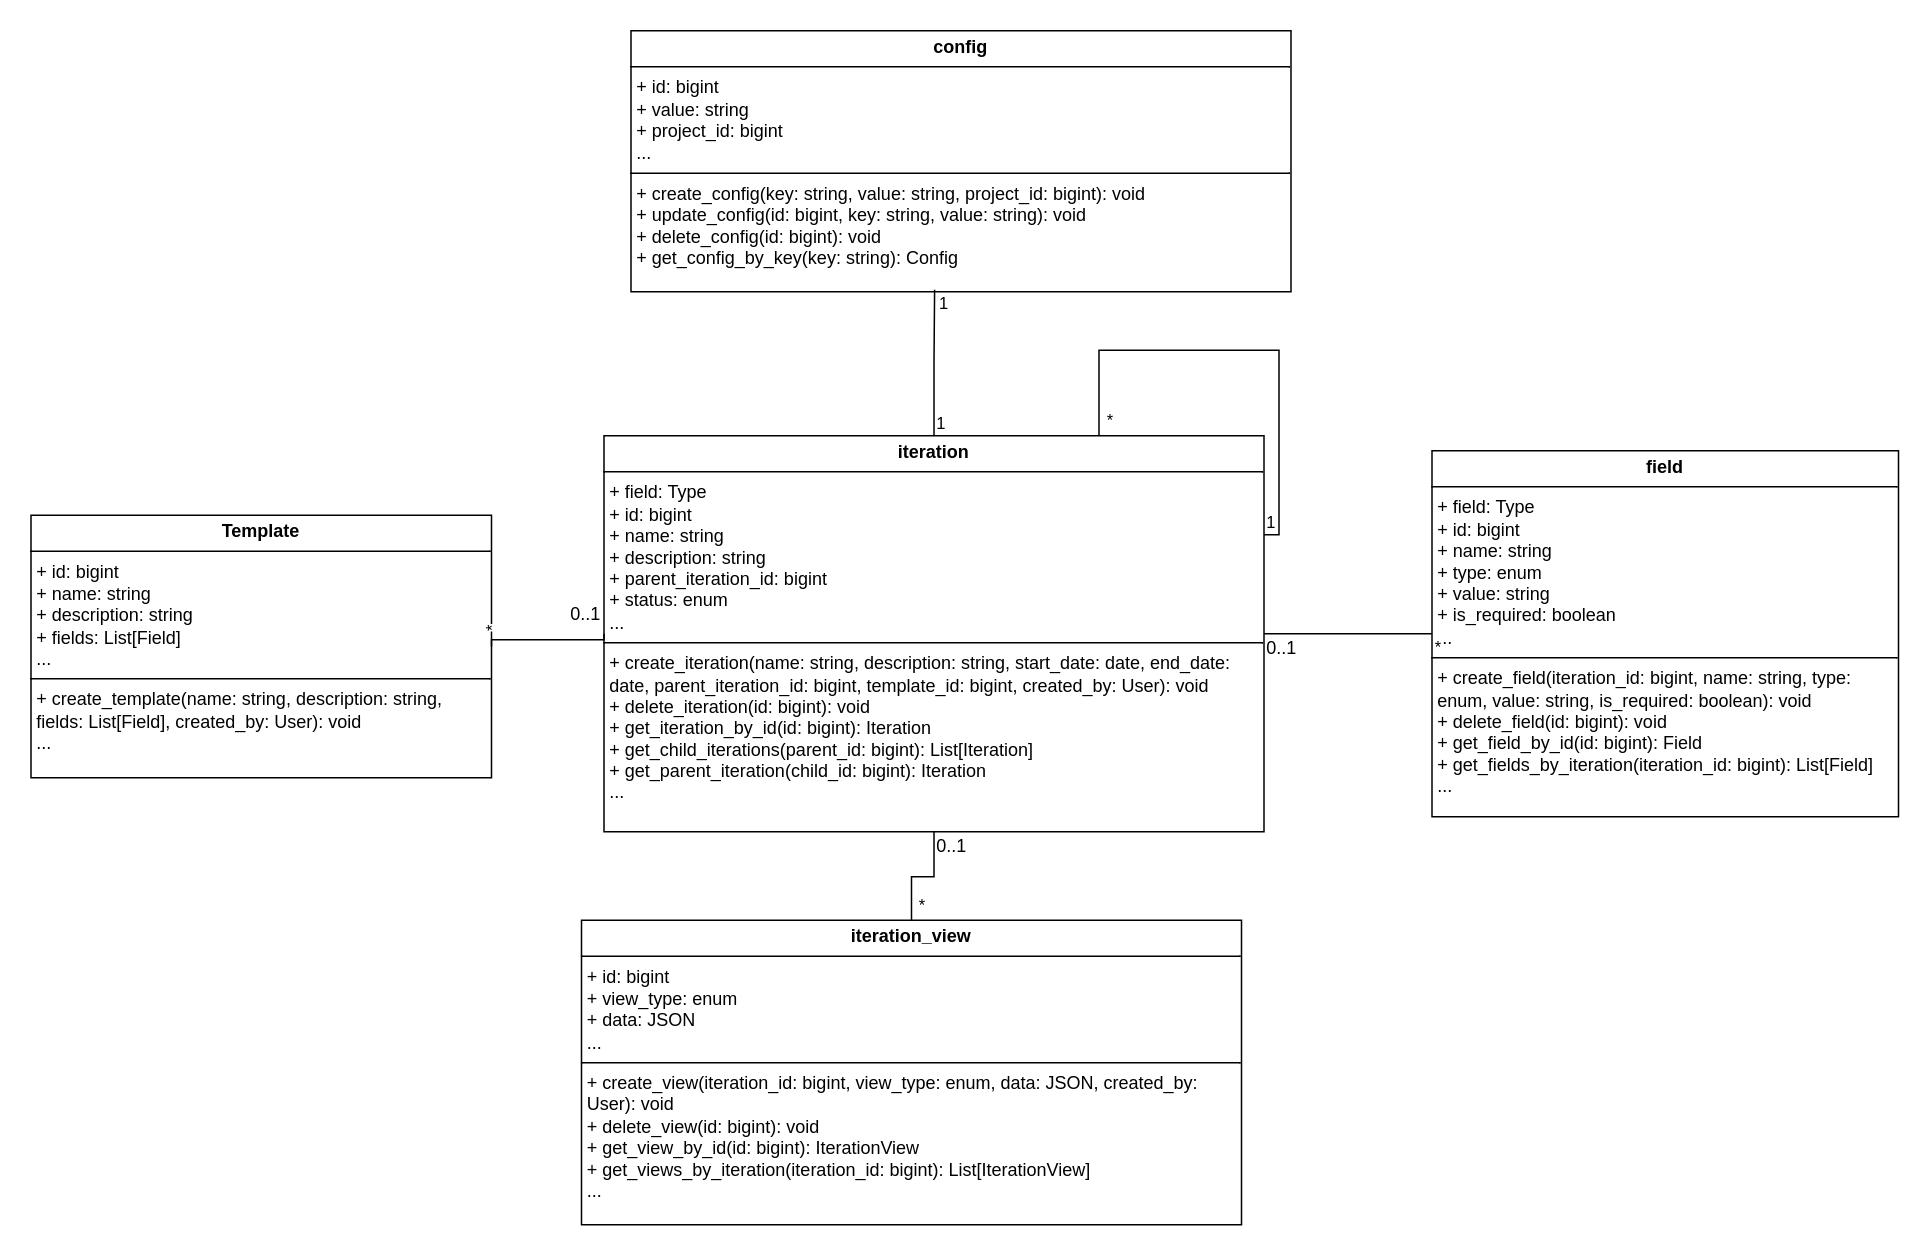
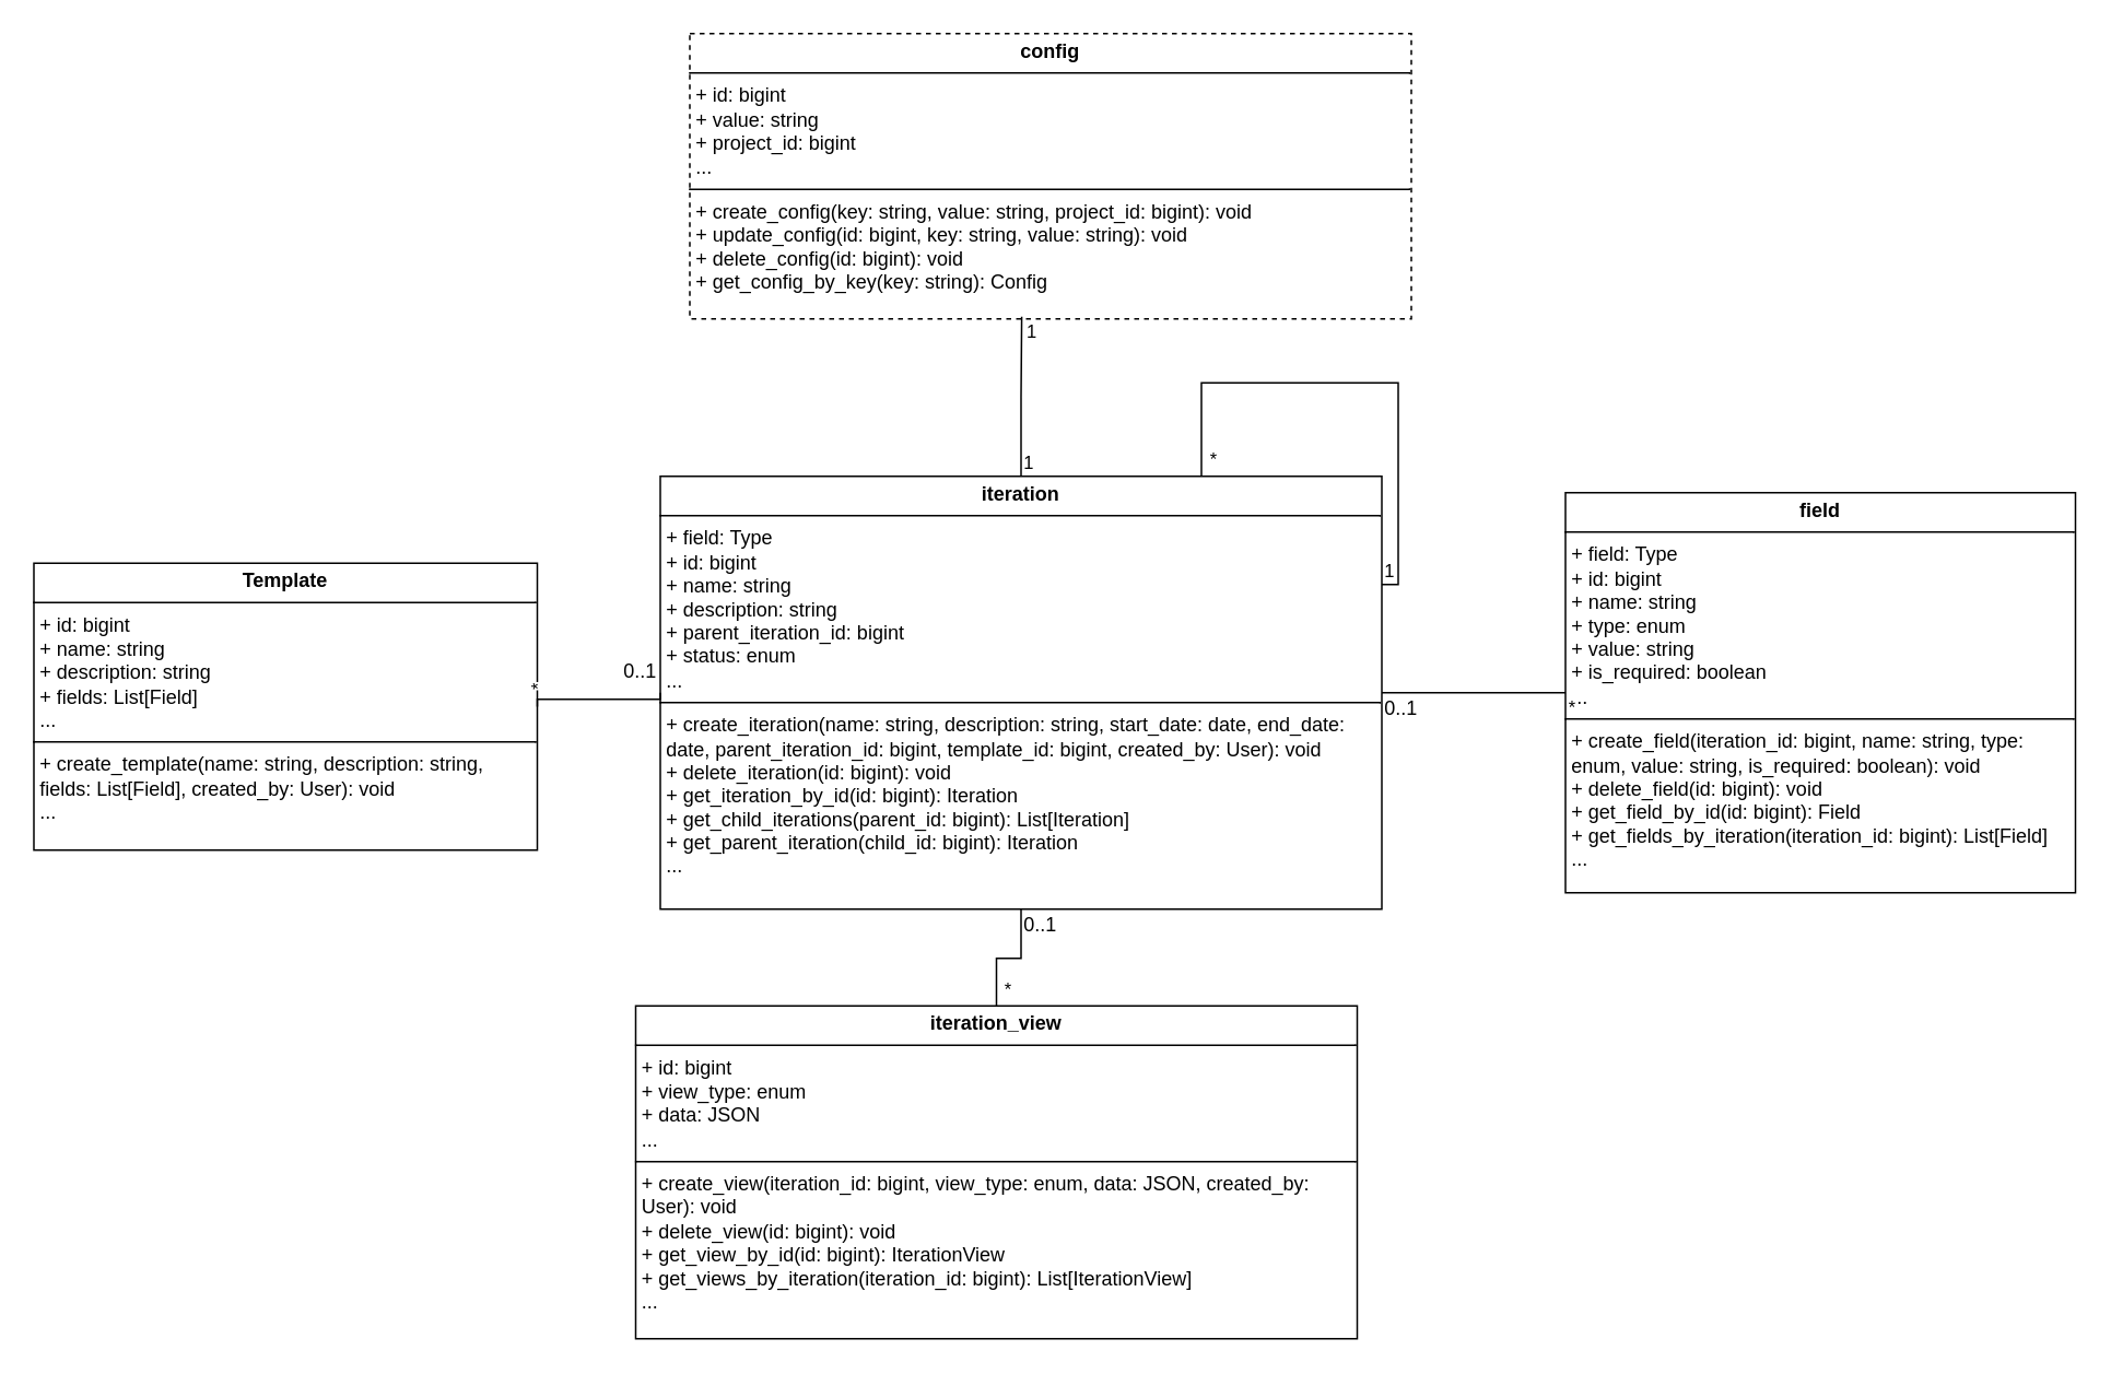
  <mxCell id="0" />
  <mxCell id="1" parent="0" />
  <mxCell id="2" value="&lt;p style=&quot;margin:0px;margin-top:4px;text-align:center;&quot;&gt;&lt;b&gt;iteration_view&lt;/b&gt;&lt;/p&gt;&lt;hr size=&quot;1&quot; style=&quot;border-style:solid;&quot;&gt;&lt;p style=&quot;margin:0px;margin-left:4px;&quot;&gt;&lt;span style=&quot;background-color: transparent; color: light-dark(rgb(0, 0, 0), rgb(255, 255, 255));&quot;&gt;+ id: bigint&lt;/span&gt;&lt;/p&gt;&lt;p style=&quot;margin:0px;margin-left:4px;&quot;&gt;+ view_type: enum&lt;/p&gt;&lt;p style=&quot;margin:0px;margin-left:4px;&quot;&gt;+ data: JSON&lt;/p&gt;&lt;p style=&quot;margin:0px;margin-left:4px;&quot;&gt;...&lt;/p&gt;&lt;hr size=&quot;1&quot; style=&quot;border-style:solid;&quot;&gt;&lt;p style=&quot;margin:0px;margin-left:4px;&quot;&gt;&lt;span style=&quot;background-color: transparent; color: light-dark(rgb(0, 0, 0), rgb(255, 255, 255));&quot;&gt;+ create_view(iteration_id: bigint, view_type: enum, data: JSON, created_by: User): void&lt;/span&gt;&lt;/p&gt;&lt;p style=&quot;margin:0px;margin-left:4px;&quot;&gt;&lt;span style=&quot;background-color: transparent; color: light-dark(rgb(0, 0, 0), rgb(255, 255, 255));&quot;&gt;+ delete_view(id: bigint): void&lt;/span&gt;&lt;/p&gt;&lt;p style=&quot;margin:0px;margin-left:4px;&quot;&gt;+ get_view_by_id(id: bigint): IterationView&lt;/p&gt;&lt;p style=&quot;margin:0px;margin-left:4px;&quot;&gt;+ get_views_by_iteration(iteration_id: bigint): List[IterationView]&lt;/p&gt;&lt;p style=&quot;margin:0px;margin-left:4px;&quot;&gt;...&lt;/p&gt;" style="verticalAlign=top;align=left;overflow=fill;html=1;whiteSpace=wrap;" vertex="1" parent="1"><mxGeometry x="387" y="613" width="440" height="203" as="geometry" /></mxCell>
  <mxCell id="3" value="&lt;p style=&quot;margin:0px;margin-top:4px;text-align:center;&quot;&gt;&lt;b&gt;iteration&lt;/b&gt;&lt;/p&gt;&lt;hr size=&quot;1&quot; style=&quot;border-style:solid;&quot;&gt;&lt;p style=&quot;margin:0px;margin-left:4px;&quot;&gt;+ field: Type&lt;/p&gt;&lt;p style=&quot;margin:0px;margin-left:4px;&quot;&gt;+ id: bigint&lt;/p&gt;&lt;p style=&quot;margin:0px;margin-left:4px;&quot;&gt;+ name: string&lt;/p&gt;&lt;p style=&quot;margin:0px;margin-left:4px;&quot;&gt;+ description: string&lt;/p&gt;&lt;p style=&quot;margin:0px;margin-left:4px;&quot;&gt;&lt;span style=&quot;background-color: transparent; color: light-dark(rgb(0, 0, 0), rgb(255, 255, 255));&quot;&gt;+ parent_iteration_id: bigint&lt;/span&gt;&lt;/p&gt;&lt;p style=&quot;margin:0px;margin-left:4px;&quot;&gt;+ status: enum&lt;/p&gt;&lt;p style=&quot;margin:0px;margin-left:4px;&quot;&gt;...&lt;/p&gt;&lt;hr size=&quot;1&quot; style=&quot;border-style:solid;&quot;&gt;&lt;p style=&quot;margin:0px;margin-left:4px;&quot;&gt;&lt;span style=&quot;background-color: transparent; color: light-dark(rgb(0, 0, 0), rgb(255, 255, 255));&quot;&gt;+ create_iteration(name: string, description: string, start_date: date, end_date: date, parent_iteration_id: bigint, template_id: bigint, created_by: User): void&lt;/span&gt;&lt;/p&gt;&lt;p style=&quot;margin:0px;margin-left:4px;&quot;&gt;&lt;span style=&quot;background-color: transparent; color: light-dark(rgb(0, 0, 0), rgb(255, 255, 255));&quot;&gt;+ delete_iteration(id: bigint): void&lt;/span&gt;&lt;/p&gt;&lt;p style=&quot;margin:0px;margin-left:4px;&quot;&gt;+ get_iteration_by_id(id: bigint): Iteration&lt;/p&gt;&lt;p style=&quot;margin:0px;margin-left:4px;&quot;&gt;+ get_child_iterations(parent_id: bigint): List[Iteration]&lt;/p&gt;&lt;p style=&quot;margin:0px;margin-left:4px;&quot;&gt;+ get_parent_iteration(child_id: bigint): Iteration&lt;/p&gt;&lt;p style=&quot;margin:0px;margin-left:4px;&quot;&gt;...&lt;/p&gt;" style="verticalAlign=top;align=left;overflow=fill;html=1;whiteSpace=wrap;" vertex="1" parent="1"><mxGeometry x="402" y="290" width="440" height="264" as="geometry" /></mxCell>
  <mxCell id="4" value="&lt;p style=&quot;margin:0px;margin-top:4px;text-align:center;&quot;&gt;&lt;b&gt;field&lt;/b&gt;&lt;/p&gt;&lt;hr size=&quot;1&quot; style=&quot;border-style:solid;&quot;&gt;&lt;p style=&quot;margin:0px;margin-left:4px;&quot;&gt;+ field: Type&lt;/p&gt;&lt;p style=&quot;margin:0px;margin-left:4px;&quot;&gt;+ id: bigint&lt;/p&gt;&lt;p style=&quot;margin:0px;margin-left:4px;&quot;&gt;+ name: string&lt;/p&gt;&lt;p style=&quot;margin:0px;margin-left:4px;&quot;&gt;+ type: enum&lt;/p&gt;&lt;p style=&quot;margin:0px;margin-left:4px;&quot;&gt;+ value: string&lt;/p&gt;&lt;p style=&quot;margin:0px;margin-left:4px;&quot;&gt;+ is_required: boolean&lt;/p&gt;&lt;p style=&quot;margin:0px;margin-left:4px;&quot;&gt;...&lt;/p&gt;&lt;hr size=&quot;1&quot; style=&quot;border-style:solid;&quot;&gt;&lt;p style=&quot;margin:0px;margin-left:4px;&quot;&gt;&lt;span style=&quot;background-color: transparent; color: light-dark(rgb(0, 0, 0), rgb(255, 255, 255));&quot;&gt;+ create_field(iteration_id: bigint, name: string, type: enum, value: string, is_required: boolean): void&lt;/span&gt;&lt;/p&gt;&lt;p style=&quot;margin:0px;margin-left:4px;&quot;&gt;+ delete_field(id: bigint): void&lt;/p&gt;&lt;p style=&quot;margin:0px;margin-left:4px;&quot;&gt;+ get_field_by_id(id: bigint): Field&lt;/p&gt;&lt;p style=&quot;margin:0px;margin-left:4px;&quot;&gt;+ get_fields_by_iteration(iteration_id: bigint): List[Field]&lt;/p&gt;&lt;p style=&quot;margin:0px;margin-left:4px;&quot;&gt;...&lt;/p&gt;" style="verticalAlign=top;align=left;overflow=fill;html=1;whiteSpace=wrap;" vertex="1" parent="1"><mxGeometry x="954" y="300" width="311" height="244" as="geometry" /></mxCell>
  <mxCell id="5" value="" style="endArrow=none;shadow=0;strokeWidth=1;rounded=0;curved=0;endFill=1;edgeStyle=elbowEdgeStyle;elbow=vertical;entryX=0.5;entryY=0;entryDx=0;entryDy=0;exitX=0.5;exitY=1;exitDx=0;exitDy=0;startFill=0;" edge="1" parent="1" source="3" target="2"><mxGeometry x="0.5" y="41" relative="1" as="geometry"><mxPoint x="507" y="3" as="sourcePoint" /><mxPoint x="564" y="132" as="targetPoint" /><mxPoint x="-40" y="32" as="offset" /></mxGeometry></mxCell>
  <mxCell id="6" value="0..1" style="resizable=0;align=left;verticalAlign=bottom;labelBackgroundColor=none;fontSize=12;" connectable="0" vertex="1" parent="5"><mxGeometry x="-1" relative="1" as="geometry"><mxPoint y="18" as="offset" /></mxGeometry></mxCell>
  <mxCell id="7" value="*" style="edgeLabel;html=1;align=center;verticalAlign=middle;resizable=0;points=[];" vertex="1" connectable="0" parent="5"><mxGeometry x="0.566" y="-3" relative="1" as="geometry"><mxPoint x="9" y="5" as="offset" /></mxGeometry></mxCell>
- <mxCell id="8" value="&lt;p style=&quot;margin:0px;margin-top:4px;text-align:center;&quot;&gt;&lt;b&gt;config&lt;/b&gt;&lt;/p&gt;&lt;hr size=&quot;1&quot; style=&quot;border-style:solid;&quot;&gt;&lt;p style=&quot;margin:0px;margin-left:4px;&quot;&gt;&lt;span style=&quot;background-color: transparent; color: light-dark(rgb(0, 0, 0), rgb(255, 255, 255));&quot;&gt;+ id: bigint&lt;/span&gt;&lt;/p&gt;&lt;p style=&quot;margin:0px;margin-left:4px;&quot;&gt;&lt;span style=&quot;background-color: transparent; color: light-dark(rgb(0, 0, 0), rgb(255, 255, 255));&quot;&gt;+ value: string&lt;/span&gt;&lt;/p&gt;&lt;p style=&quot;margin:0px;margin-left:4px;&quot;&gt;+ project_id: bigint&lt;/p&gt;&lt;p style=&quot;margin:0px;margin-left:4px;&quot;&gt;...&lt;/p&gt;&lt;hr size=&quot;1&quot; style=&quot;border-style:solid;&quot;&gt;&lt;p style=&quot;margin:0px;margin-left:4px;&quot;&gt;&lt;span style=&quot;background-color: transparent; color: light-dark(rgb(0, 0, 0), rgb(255, 255, 255));&quot;&gt;+ create_config(key: string, value: string, project_id: bigint): void&lt;/span&gt;&lt;/p&gt;&lt;p style=&quot;margin:0px;margin-left:4px;&quot;&gt;+ update_config(id: bigint, key: string, value: string): void&lt;/p&gt;&lt;p style=&quot;margin:0px;margin-left:4px;&quot;&gt;+ delete_config(id: bigint): void&lt;/p&gt;&lt;p style=&quot;margin:0px;margin-left:4px;&quot;&gt;+ get_config_by_key(key: string): Config&lt;/p&gt;" style="verticalAlign=top;align=left;overflow=fill;html=1;whiteSpace=wrap;" vertex="1" parent="1"><mxGeometry x="420" y="20" width="440" height="174" as="geometry" /></mxCell>
+ <mxCell id="8" value="&lt;p style=&quot;margin:0px;margin-top:4px;text-align:center;&quot;&gt;&lt;b&gt;config&lt;/b&gt;&lt;/p&gt;&lt;hr size=&quot;1&quot; style=&quot;border-style:solid;&quot;&gt;&lt;p style=&quot;margin:0px;margin-left:4px;&quot;&gt;&lt;span style=&quot;background-color: transparent; color: light-dark(rgb(0, 0, 0), rgb(255, 255, 255));&quot;&gt;+ id: bigint&lt;/span&gt;&lt;/p&gt;&lt;p style=&quot;margin:0px;margin-left:4px;&quot;&gt;&lt;span style=&quot;background-color: transparent; color: light-dark(rgb(0, 0, 0), rgb(255, 255, 255));&quot;&gt;+ value: string&lt;/span&gt;&lt;/p&gt;&lt;p style=&quot;margin:0px;margin-left:4px;&quot;&gt;+ project_id: bigint&lt;/p&gt;&lt;p style=&quot;margin:0px;margin-left:4px;&quot;&gt;...&lt;/p&gt;&lt;hr size=&quot;1&quot; style=&quot;border-style:solid;&quot;&gt;&lt;p style=&quot;margin:0px;margin-left:4px;&quot;&gt;&lt;span style=&quot;background-color: transparent; color: light-dark(rgb(0, 0, 0), rgb(255, 255, 255));&quot;&gt;+ create_config(key: string, value: string, project_id: bigint): void&lt;/span&gt;&lt;/p&gt;&lt;p style=&quot;margin:0px;margin-left:4px;&quot;&gt;+ update_config(id: bigint, key: string, value: string): void&lt;/p&gt;&lt;p style=&quot;margin:0px;margin-left:4px;&quot;&gt;+ delete_config(id: bigint): void&lt;/p&gt;&lt;p style=&quot;margin:0px;margin-left:4px;&quot;&gt;+ get_config_by_key(key: string): Config&lt;/p&gt;" style="verticalAlign=top;align=left;overflow=fill;html=1;whiteSpace=wrap;dashed=1;" vertex="1" parent="1"><mxGeometry x="420" y="20" width="440" height="174" as="geometry" /></mxCell>
  <mxCell id="9" value="&lt;p style=&quot;margin:0px;margin-top:4px;text-align:center;&quot;&gt;&lt;b&gt;Template&lt;/b&gt;&lt;/p&gt;&lt;hr size=&quot;1&quot; style=&quot;border-style:solid;&quot;&gt;&lt;p style=&quot;margin:0px;margin-left:4px;&quot;&gt;&lt;span style=&quot;background-color: transparent; color: light-dark(rgb(0, 0, 0), rgb(255, 255, 255));&quot;&gt;+ id: bigint&lt;/span&gt;&lt;/p&gt;&lt;p style=&quot;margin:0px;margin-left:4px;&quot;&gt;+ name: string&lt;/p&gt;&lt;p style=&quot;margin:0px;margin-left:4px;&quot;&gt;+ description: string&lt;/p&gt;&lt;p style=&quot;margin:0px;margin-left:4px;&quot;&gt;+ fields: List[Field]&lt;/p&gt;&lt;p style=&quot;margin:0px;margin-left:4px;&quot;&gt;...&lt;/p&gt;&lt;hr size=&quot;1&quot; style=&quot;border-style:solid;&quot;&gt;&lt;p style=&quot;margin:0px;margin-left:4px;&quot;&gt;&lt;span style=&quot;background-color: transparent; color: light-dark(rgb(0, 0, 0), rgb(255, 255, 255));&quot;&gt;+ create_template(name: string, description: string, fields: List[Field], created_by: User): void&lt;/span&gt;&lt;/p&gt;&lt;p style=&quot;margin:0px;margin-left:4px;&quot;&gt;&lt;span style=&quot;background-color: transparent; color: light-dark(rgb(0, 0, 0), rgb(255, 255, 255));&quot;&gt;...&lt;/span&gt;&lt;/p&gt;" style="verticalAlign=top;align=left;overflow=fill;html=1;whiteSpace=wrap;" vertex="1" parent="1"><mxGeometry x="20" y="343" width="307" height="175" as="geometry" /></mxCell>
  <mxCell id="10" value="" style="endArrow=none;shadow=0;strokeWidth=1;rounded=0;endFill=1;edgeStyle=orthogonalEdgeStyle;elbow=vertical;exitX=1;exitY=0.5;exitDx=0;exitDy=0;entryX=0;entryY=0.5;entryDx=0;entryDy=0;startFill=0;" edge="1" parent="1" source="3" target="4"><mxGeometry x="0.5" y="41" relative="1" as="geometry"><mxPoint x="562" y="285" as="sourcePoint" /><mxPoint x="1025" y="296" as="targetPoint" /><mxPoint x="-40" y="32" as="offset" /></mxGeometry></mxCell>
  <mxCell id="11" value="0..1" style="resizable=0;align=left;verticalAlign=bottom;labelBackgroundColor=none;fontSize=12;" connectable="0" vertex="1" parent="10"><mxGeometry x="-1" relative="1" as="geometry"><mxPoint y="18" as="offset" /></mxGeometry></mxCell>
  <mxCell id="12" value="*" style="edgeLabel;html=1;align=center;verticalAlign=middle;resizable=0;points=[];" vertex="1" connectable="0" parent="10"><mxGeometry x="0.566" y="-3" relative="1" as="geometry"><mxPoint x="27" y="5" as="offset" /></mxGeometry></mxCell>
  <mxCell id="13" value="" style="endArrow=none;html=1;edgeStyle=orthogonalEdgeStyle;rounded=0;entryX=0.46;entryY=0.992;entryDx=0;entryDy=0;entryPerimeter=0;exitX=0.5;exitY=0;exitDx=0;exitDy=0;" edge="1" parent="1" source="3" target="8"><mxGeometry relative="1" as="geometry"><mxPoint x="415" y="254" as="sourcePoint" /><mxPoint x="575" y="254" as="targetPoint" /></mxGeometry></mxCell>
  <mxCell id="14" value="1" style="edgeLabel;resizable=0;html=1;align=left;verticalAlign=bottom;" connectable="0" vertex="1" parent="13"><mxGeometry x="-1" relative="1" as="geometry" /></mxCell>
  <mxCell id="15" value="1" style="edgeLabel;resizable=0;html=1;align=right;verticalAlign=bottom;" connectable="0" vertex="1" parent="13"><mxGeometry x="1" relative="1" as="geometry"><mxPoint x="10" y="18" as="offset" /></mxGeometry></mxCell>
  <mxCell id="16" value="" style="endArrow=none;shadow=0;strokeWidth=1;rounded=0;curved=0;endFill=1;edgeStyle=elbowEdgeStyle;elbow=vertical;entryX=1;entryY=0.5;entryDx=0;entryDy=0;exitX=0;exitY=0.5;exitDx=0;exitDy=0;startFill=0;" edge="1" parent="1" source="3" target="9"><mxGeometry x="0.5" y="41" relative="1" as="geometry"><mxPoint x="562" y="285" as="sourcePoint" /><mxPoint x="562" y="385" as="targetPoint" /><mxPoint x="-40" y="32" as="offset" /></mxGeometry></mxCell>
  <mxCell id="17" value="*" style="edgeLabel;html=1;align=center;verticalAlign=middle;resizable=0;points=[];rotation=-90;" vertex="1" connectable="0" parent="16"><mxGeometry x="0.566" y="-3" relative="1" as="geometry"><mxPoint x="-14" y="-3" as="offset" /></mxGeometry></mxCell>
  <mxCell id="18" value="0..1" style="resizable=0;align=left;verticalAlign=bottom;labelBackgroundColor=none;fontSize=12;" connectable="0" vertex="1" parent="16"><mxGeometry x="-1" relative="1" as="geometry"><mxPoint x="-24" y="-5" as="offset" /></mxGeometry></mxCell>
  <mxCell id="19" value="" style="endArrow=none;html=1;edgeStyle=orthogonalEdgeStyle;rounded=0;exitX=1;exitY=0.25;exitDx=0;exitDy=0;endFill=0;entryX=0.75;entryY=0;entryDx=0;entryDy=0;startFill=0;" edge="1" parent="1" source="3" target="3"><mxGeometry relative="1" as="geometry"><mxPoint x="562" y="195" as="sourcePoint" /><mxPoint x="751" y="187" as="targetPoint" /><Array as="points"><mxPoint x="852" y="356" /><mxPoint x="852" y="233" /><mxPoint x="732" y="233" /></Array></mxGeometry></mxCell>
  <mxCell id="20" value="1" style="edgeLabel;resizable=0;html=1;align=left;verticalAlign=bottom;" connectable="0" vertex="1" parent="19"><mxGeometry x="-1" relative="1" as="geometry" /></mxCell>
  <mxCell id="21" value="*" style="edgeLabel;resizable=0;html=1;align=right;verticalAlign=bottom;" connectable="0" vertex="1" parent="19"><mxGeometry x="1" relative="1" as="geometry"><mxPoint x="10" y="-2" as="offset" /></mxGeometry></mxCell>
